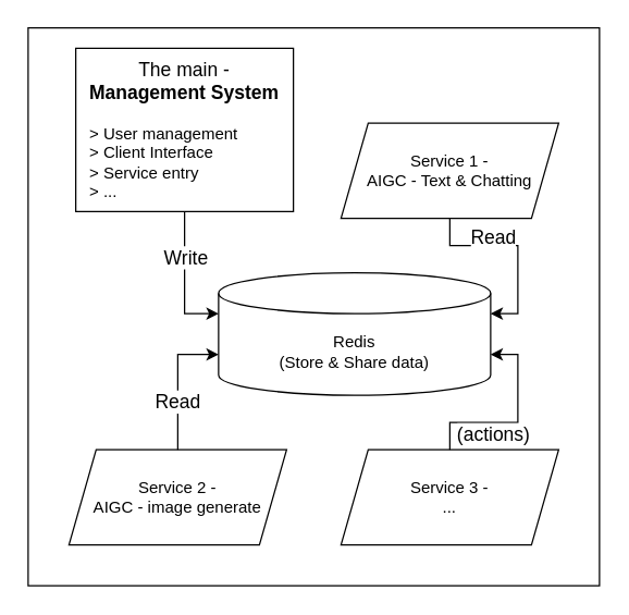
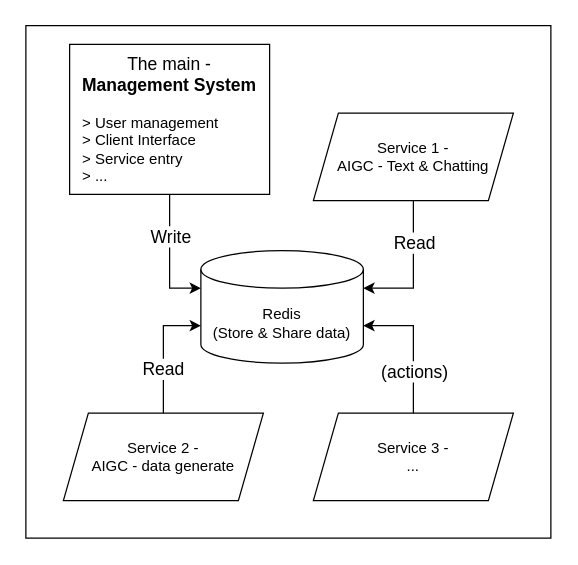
  <mxCell id="0" />
  <mxCell id="1" parent="0" />
  <mxCell id="2" value="" style="rounded=0;whiteSpace=wrap;html=1;" vertex="1" parent="1"><mxGeometry x="20" y="20" width="420" height="410" as="geometry" /></mxCell>
  <mxCell id="3" value="&lt;font style=&quot;font-size: 14px;&quot;&gt;The main - &lt;br&gt;&lt;b&gt;Management System&lt;/b&gt;&lt;/font&gt;&lt;br&gt;&lt;br&gt;&lt;div style=&quot;text-align: left;&quot;&gt;&lt;span style=&quot;background-color: initial;&quot;&gt;&amp;gt; User management&lt;/span&gt;&lt;/div&gt;&lt;div style=&quot;text-align: left;&quot;&gt;&lt;span style=&quot;background-color: initial;&quot;&gt;&amp;gt; Client Interface&amp;nbsp;&lt;/span&gt;&lt;/div&gt;&lt;div style=&quot;text-align: left;&quot;&gt;&lt;span style=&quot;background-color: initial;&quot;&gt;&amp;gt; Service entry&lt;/span&gt;&lt;/div&gt;&lt;div style=&quot;text-align: left;&quot;&gt;&lt;span style=&quot;background-color: initial;&quot;&gt;&amp;gt; ...&lt;/span&gt;&lt;/div&gt;" style="rounded=0;whiteSpace=wrap;html=1;" vertex="1" parent="1"><mxGeometry x="55" y="35" width="160" height="120" as="geometry" /></mxCell>
- <mxCell id="4" value="Redis&lt;br&gt;(Store &amp;amp; Share data)" style="shape=cylinder3;whiteSpace=wrap;html=1;boundedLbl=1;backgroundOutline=1;size=15;" vertex="1" parent="1"><mxGeometry x="160" y="200" width="200" height="90" as="geometry" /></mxCell>
+ <mxCell id="4" value="Redis&lt;br&gt;(Store &amp;amp; Share data)" style="shape=cylinder3;whiteSpace=wrap;html=1;boundedLbl=1;backgroundOutline=1;size=15;" vertex="1" parent="1"><mxGeometry x="160" y="200" width="130" height="90" as="geometry" /></mxCell>
  <mxCell id="5" value="Service 1 -&lt;br style=&quot;border-color: var(--border-color);&quot;&gt;AIGC - Text &amp;amp; Chatting" style="shape=parallelogram;perimeter=parallelogramPerimeter;whiteSpace=wrap;html=1;fixedSize=1;" vertex="1" parent="1"><mxGeometry x="250" y="90" width="160" height="70" as="geometry" /></mxCell>
- <mxCell id="6" value="Service 2 -&lt;br style=&quot;border-color: var(--border-color);&quot;&gt;AIGC - image generate" style="shape=parallelogram;perimeter=parallelogramPerimeter;whiteSpace=wrap;html=1;fixedSize=1;" vertex="1" parent="1"><mxGeometry x="50" y="330" width="160" height="70" as="geometry" /></mxCell>
+ <mxCell id="6" value="Service 2 -&lt;br style=&quot;border-color: var(--border-color);&quot;&gt;AIGC - data generate" style="shape=parallelogram;perimeter=parallelogramPerimeter;whiteSpace=wrap;html=1;fixedSize=1;" vertex="1" parent="1"><mxGeometry x="50" y="330" width="160" height="70" as="geometry" /></mxCell>
  <mxCell id="7" value="Service 3 -&lt;br style=&quot;border-color: var(--border-color);&quot;&gt;..." style="shape=parallelogram;perimeter=parallelogramPerimeter;whiteSpace=wrap;html=1;fixedSize=1;" vertex="1" parent="1"><mxGeometry x="250" y="330" width="160" height="70" as="geometry" /></mxCell>
  <mxCell id="8" style="edgeStyle=orthogonalEdgeStyle;rounded=0;orthogonalLoop=1;jettySize=auto;html=1;entryX=0;entryY=0;entryDx=0;entryDy=30;entryPerimeter=0;" edge="1" parent="1" source="3" target="4"><mxGeometry relative="1" as="geometry" /></mxCell>
  <mxCell id="9" value="&lt;font style=&quot;font-size: 14px;&quot;&gt;Write&lt;/font&gt;" style="edgeLabel;html=1;align=center;verticalAlign=middle;resizable=0;points=[];" vertex="1" connectable="0" parent="8"><mxGeometry x="-0.422" relative="1" as="geometry"><mxPoint y="4" as="offset" /></mxGeometry></mxCell>
  <mxCell id="10" style="edgeStyle=orthogonalEdgeStyle;rounded=0;orthogonalLoop=1;jettySize=auto;html=1;entryX=1;entryY=0;entryDx=0;entryDy=30;entryPerimeter=0;" edge="1" parent="1" source="5" target="4"><mxGeometry relative="1" as="geometry" /></mxCell>
  <mxCell id="11" value="&lt;font style=&quot;font-size: 14px;&quot;&gt;Read&lt;/font&gt;" style="edgeLabel;html=1;align=center;verticalAlign=middle;resizable=0;points=[];" vertex="1" connectable="0" parent="10"><mxGeometry x="-0.277" relative="1" as="geometry"><mxPoint y="-7" as="offset" /></mxGeometry></mxCell>
  <mxCell id="12" style="edgeStyle=orthogonalEdgeStyle;rounded=0;orthogonalLoop=1;jettySize=auto;html=1;entryX=0;entryY=0;entryDx=0;entryDy=60;entryPerimeter=0;" edge="1" parent="1" source="6" target="4"><mxGeometry relative="1" as="geometry" /></mxCell>
  <mxCell id="13" value="&lt;font style=&quot;font-size: 14px;&quot;&gt;Read&lt;/font&gt;" style="edgeLabel;html=1;align=center;verticalAlign=middle;resizable=0;points=[];" vertex="1" connectable="0" parent="12"><mxGeometry x="-0.289" y="1" relative="1" as="geometry"><mxPoint as="offset" /></mxGeometry></mxCell>
  <mxCell id="14" style="edgeStyle=orthogonalEdgeStyle;rounded=0;orthogonalLoop=1;jettySize=auto;html=1;entryX=1;entryY=0;entryDx=0;entryDy=60;entryPerimeter=0;" edge="1" parent="1" source="7" target="4"><mxGeometry relative="1" as="geometry" /></mxCell>
  <mxCell id="15" value="&lt;font style=&quot;font-size: 14px;&quot;&gt;(actions)&lt;/font&gt;" style="edgeLabel;html=1;align=center;verticalAlign=middle;resizable=0;points=[];" vertex="1" connectable="0" parent="14"><mxGeometry x="-0.26" y="-1" relative="1" as="geometry"><mxPoint x="-1" y="7" as="offset" /></mxGeometry></mxCell>
